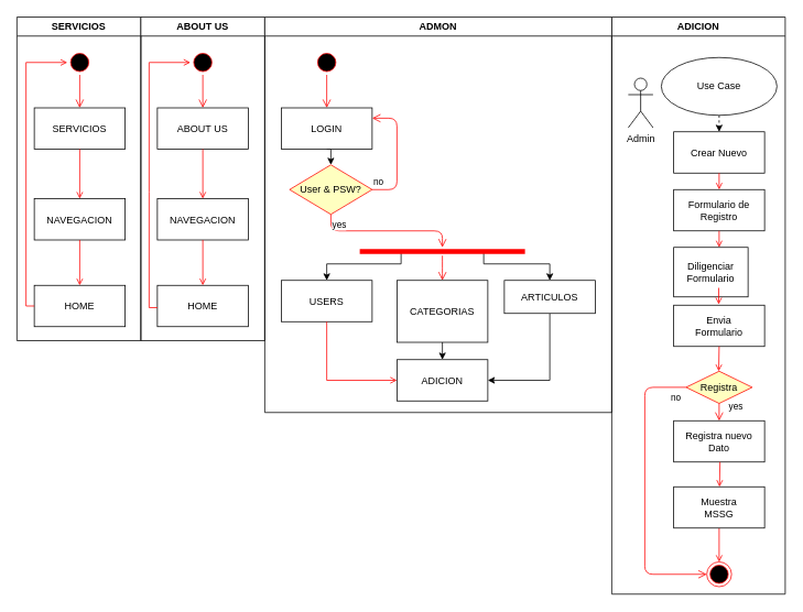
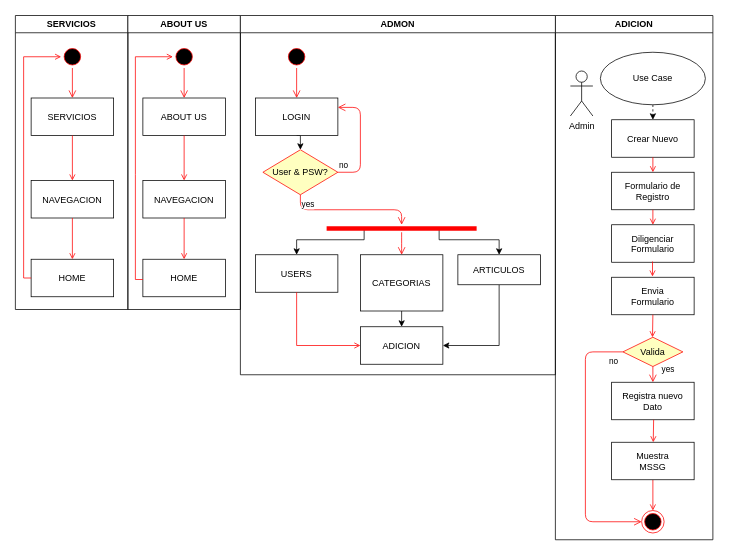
  <mxCell id="0" />
  <mxCell id="1" parent="0" />
  <mxCell id="2" value="SERVICIOS" style="swimlane;whiteSpace=wrap" parent="1" vertex="1"><mxGeometry x="20" y="20" width="150" height="392" as="geometry" /></mxCell>
  <mxCell id="3" value="" style="ellipse;shape=startState;fillColor=#000000;strokeColor=#ff0000;" parent="2" vertex="1"><mxGeometry x="61" y="40" width="30" height="30" as="geometry" /></mxCell>
  <mxCell id="4" value="" style="edgeStyle=elbowEdgeStyle;elbow=horizontal;verticalAlign=bottom;endArrow=open;endSize=8;strokeColor=#FF0000;endFill=1;rounded=0" parent="2" source="3" target="5" edge="1"><mxGeometry x="61" y="40" as="geometry"><mxPoint x="76" y="110" as="targetPoint" /></mxGeometry></mxCell>
  <mxCell id="5" value="SERVICIOS" style="" parent="2" vertex="1"><mxGeometry x="21" y="110" width="110" height="50" as="geometry" /></mxCell>
  <mxCell id="6" value="NAVEGACION" style="" parent="2" vertex="1"><mxGeometry x="21" y="220" width="110" height="50" as="geometry" /></mxCell>
  <mxCell id="7" value="" style="endArrow=open;strokeColor=#FF0000;endFill=1;rounded=0" parent="2" source="5" target="6" edge="1"><mxGeometry relative="1" as="geometry" /></mxCell>
  <mxCell id="8" value="HOME" style="" parent="2" vertex="1"><mxGeometry x="21" y="325" width="110" height="50" as="geometry" /></mxCell>
  <mxCell id="9" value="" style="endArrow=open;strokeColor=#FF0000;endFill=1;rounded=0" parent="2" source="6" target="8" edge="1"><mxGeometry relative="1" as="geometry" /></mxCell>
  <mxCell id="10" value="" style="edgeStyle=elbowEdgeStyle;elbow=horizontal;strokeColor=#FF0000;endArrow=open;endFill=1;rounded=0;entryX=0;entryY=0.5;entryDx=0;entryDy=0;" parent="2" source="8" target="3" edge="1"><mxGeometry width="100" height="100" relative="1" as="geometry"><mxPoint x="121" y="290" as="sourcePoint" /><mxPoint x="221" y="190" as="targetPoint" /><Array as="points"><mxPoint x="11" y="202" /></Array></mxGeometry></mxCell>
  <mxCell id="11" value="ABOUT US" style="swimlane;whiteSpace=wrap" parent="1" vertex="1"><mxGeometry x="170" y="20" width="150" height="392" as="geometry" /></mxCell>
  <mxCell id="12" value="" style="ellipse;shape=startState;fillColor=#000000;strokeColor=#ff0000;" parent="11" vertex="1"><mxGeometry x="60" y="40" width="30" height="30" as="geometry" /></mxCell>
  <mxCell id="13" value="" style="edgeStyle=elbowEdgeStyle;elbow=horizontal;verticalAlign=bottom;endArrow=open;endSize=8;strokeColor=#FF0000;endFill=1;rounded=0" parent="11" source="12" target="14" edge="1"><mxGeometry x="40" y="20" as="geometry"><mxPoint x="55" y="90" as="targetPoint" /></mxGeometry></mxCell>
  <mxCell id="14" value="ABOUT US" style="" parent="11" vertex="1"><mxGeometry x="20" y="110" width="110" height="50" as="geometry" /></mxCell>
  <mxCell id="15" value="NAVEGACION" style="" parent="11" vertex="1"><mxGeometry x="20" y="220" width="110" height="50" as="geometry" /></mxCell>
  <mxCell id="16" value="" style="endArrow=open;strokeColor=#FF0000;endFill=1;rounded=0" parent="11" source="14" target="15" edge="1"><mxGeometry relative="1" as="geometry" /></mxCell>
  <mxCell id="17" value="HOME" style="" parent="11" vertex="1"><mxGeometry x="20" y="325" width="110" height="50" as="geometry" /></mxCell>
  <mxCell id="18" value="" style="endArrow=open;strokeColor=#FF0000;endFill=1;rounded=0" parent="11" source="15" target="17" edge="1"><mxGeometry relative="1" as="geometry" /></mxCell>
  <mxCell id="19" value="" style="endArrow=open;strokeColor=#FF0000;endFill=1;rounded=0;entryX=0;entryY=0.5;entryDx=0;entryDy=0;" parent="11" target="12" edge="1"><mxGeometry relative="1" as="geometry"><mxPoint x="20" y="352" as="sourcePoint" /><Array as="points"><mxPoint x="10" y="352" /><mxPoint x="10" y="212" /><mxPoint x="10" y="55" /></Array></mxGeometry></mxCell>
  <mxCell id="20" value="ADICION" style="swimlane;whiteSpace=wrap" parent="1" vertex="1"><mxGeometry x="740" y="20" width="210" height="699" as="geometry" /></mxCell>
  <mxCell id="21" value="Crear Nuevo" style="" parent="20" vertex="1"><mxGeometry x="75" y="139" width="110" height="50" as="geometry" /></mxCell>
  <mxCell id="22" value="" style="ellipse;shape=endState;fillColor=#000000;strokeColor=#ff0000" parent="20" vertex="1"><mxGeometry x="115" y="660" width="30" height="30" as="geometry" /></mxCell>
  <mxCell id="23" value="" style="endArrow=open;strokeColor=#FF0000;endFill=1;rounded=0;exitX=0.5;exitY=1;exitDx=0;exitDy=0;" parent="20" source="37" target="22" edge="1"><mxGeometry relative="1" as="geometry"><mxPoint x="130" y="639" as="sourcePoint" /></mxGeometry></mxCell>
  <mxCell id="24" style="edgeStyle=orthogonalEdgeStyle;rounded=0;orthogonalLoop=1;jettySize=auto;html=1;exitX=0.5;exitY=1;exitDx=0;exitDy=0;entryX=0.5;entryY=0;entryDx=0;entryDy=0;dashed=1;" edge="1" parent="20" source="25" target="21"><mxGeometry relative="1" as="geometry" /></mxCell>
  <mxCell id="25" value="Use Case" style="ellipse;whiteSpace=wrap;html=1;" vertex="1" parent="20"><mxGeometry x="60" y="49" width="140" height="70" as="geometry" /></mxCell>
  <mxCell id="26" value="Admin" style="shape=umlActor;verticalLabelPosition=bottom;verticalAlign=top;html=1;" vertex="1" parent="20"><mxGeometry x="20" y="74" width="30" height="60" as="geometry" /></mxCell>
  <mxCell id="27" value="Formulario de &#10;Registro" style="" vertex="1" parent="20"><mxGeometry x="75" y="209" width="110" height="50" as="geometry" /></mxCell>
- <mxCell id="28" value="Diligenciar&#10;Formulario" style="" vertex="1" parent="20"><mxGeometry x="75" y="279" width="90" height="60" as="geometry" /></mxCell>
+ <mxCell id="28" value="Diligenciar&#10;Formulario" style="" vertex="1" parent="20"><mxGeometry x="75" y="279" width="110" height="50" as="geometry" /></mxCell>
  <mxCell id="29" value="" style="endArrow=open;strokeColor=#FF0000;endFill=1;rounded=0" edge="1" parent="20" source="21"><mxGeometry relative="1" as="geometry"><mxPoint x="870" y="210" as="sourcePoint" /><mxPoint x="130" y="209" as="targetPoint" /></mxGeometry></mxCell>
- <mxCell id="30" value="Registra" style="rhombus;whiteSpace=wrap;html=1;fillColor=#ffffc0;strokeColor=#ff0000;" vertex="1" parent="20"><mxGeometry x="90" y="429" width="80" height="39" as="geometry" /></mxCell>
+ <mxCell id="30" value="Valida" style="rhombus;whiteSpace=wrap;html=1;fillColor=#ffffc0;strokeColor=#ff0000;" vertex="1" parent="20"><mxGeometry x="90" y="429" width="80" height="39" as="geometry" /></mxCell>
  <mxCell id="31" value="no" style="edgeStyle=orthogonalEdgeStyle;html=1;align=left;verticalAlign=bottom;endArrow=open;endSize=8;strokeColor=#ff0000;entryX=0;entryY=0.5;entryDx=0;entryDy=0;" edge="1" source="30" parent="20" target="22"><mxGeometry x="-0.886" y="21" relative="1" as="geometry"><mxPoint x="210" y="385" as="targetPoint" /><Array as="points"><mxPoint x="40" y="449" /><mxPoint x="40" y="675" /></Array><mxPoint as="offset" /></mxGeometry></mxCell>
  <mxCell id="32" value="yes" style="edgeStyle=orthogonalEdgeStyle;html=1;align=left;verticalAlign=top;endArrow=open;endSize=8;strokeColor=#ff0000;" edge="1" source="30" parent="20"><mxGeometry x="-1" y="13" relative="1" as="geometry"><mxPoint x="130" y="489" as="targetPoint" /><Array as="points"><mxPoint x="130" y="465" /></Array><mxPoint x="-3" y="-9" as="offset" /></mxGeometry></mxCell>
  <mxCell id="33" value="Envia&#10;Formulario" style="" vertex="1" parent="20"><mxGeometry x="75" y="349" width="110" height="50" as="geometry" /></mxCell>
  <mxCell id="34" value="" style="endArrow=open;strokeColor=#FF0000;endFill=1;rounded=0" edge="1" parent="20"><mxGeometry relative="1" as="geometry"><mxPoint x="129.5" y="328" as="sourcePoint" /><mxPoint x="129.5" y="348" as="targetPoint" /><Array as="points"><mxPoint x="129.5" y="348" /></Array></mxGeometry></mxCell>
  <mxCell id="35" value="" style="endArrow=open;strokeColor=#FF0000;endFill=1;rounded=0;exitX=0.5;exitY=1;exitDx=0;exitDy=0;" edge="1" parent="20" source="33"><mxGeometry relative="1" as="geometry"><mxPoint x="129.5" y="409" as="sourcePoint" /><mxPoint x="129.5" y="429" as="targetPoint" /><Array as="points"><mxPoint x="129.5" y="429" /></Array></mxGeometry></mxCell>
  <mxCell id="36" value="Registra nuevo&#10;Dato" style="" vertex="1" parent="20"><mxGeometry x="75" y="489" width="110" height="50" as="geometry" /></mxCell>
  <mxCell id="37" value="Muestra&#10;MSSG" style="" vertex="1" parent="20"><mxGeometry x="75" y="569" width="110" height="50" as="geometry" /></mxCell>
  <mxCell id="38" value="ADMON" style="swimlane;whiteSpace=wrap" vertex="1" parent="1"><mxGeometry x="320" y="20" width="420" height="479" as="geometry" /></mxCell>
  <mxCell id="39" value="" style="ellipse;shape=startState;fillColor=#000000;strokeColor=#ff0000;" vertex="1" parent="38"><mxGeometry x="60" y="40" width="30" height="30" as="geometry" /></mxCell>
  <mxCell id="40" value="" style="edgeStyle=elbowEdgeStyle;elbow=horizontal;verticalAlign=bottom;endArrow=open;endSize=8;strokeColor=#FF0000;endFill=1;rounded=0" edge="1" parent="38" source="39" target="42"><mxGeometry x="40" y="20" as="geometry"><mxPoint x="55" y="90" as="targetPoint" /></mxGeometry></mxCell>
  <mxCell id="41" style="edgeStyle=orthogonalEdgeStyle;rounded=0;orthogonalLoop=1;jettySize=auto;html=1;exitX=0.5;exitY=1;exitDx=0;exitDy=0;entryX=0.5;entryY=0;entryDx=0;entryDy=0;" edge="1" parent="38" source="42" target="44"><mxGeometry relative="1" as="geometry" /></mxCell>
  <mxCell id="42" value="LOGIN" style="" vertex="1" parent="38"><mxGeometry x="20" y="110" width="110" height="50" as="geometry" /></mxCell>
  <mxCell id="43" value="USERS" style="" vertex="1" parent="38"><mxGeometry x="20" y="319" width="110" height="50" as="geometry" /></mxCell>
  <mxCell id="44" value="User &amp;amp; PSW?" style="rhombus;whiteSpace=wrap;html=1;fillColor=#ffffc0;strokeColor=#ff0000;" vertex="1" parent="38"><mxGeometry x="30" y="179" width="100" height="60" as="geometry" /></mxCell>
  <mxCell id="45" value="no" style="edgeStyle=orthogonalEdgeStyle;html=1;align=left;verticalAlign=bottom;endArrow=open;endSize=8;strokeColor=#ff0000;entryX=1;entryY=0.25;entryDx=0;entryDy=0;" edge="1" source="44" parent="38" target="42"><mxGeometry x="-1" relative="1" as="geometry"><mxPoint x="280" y="190" as="targetPoint" /><Array as="points"><mxPoint x="160" y="209" /><mxPoint x="160" y="123" /></Array></mxGeometry></mxCell>
  <mxCell id="46" value="yes" style="edgeStyle=orthogonalEdgeStyle;html=1;align=left;verticalAlign=top;endArrow=open;endSize=8;strokeColor=#ff0000;" edge="1" source="44" parent="38" target="55"><mxGeometry x="-1" relative="1" as="geometry"><mxPoint x="83" y="279" as="targetPoint" /></mxGeometry></mxCell>
  <mxCell id="47" style="edgeStyle=none;rounded=0;orthogonalLoop=1;jettySize=auto;html=1;exitX=0.5;exitY=1;exitDx=0;exitDy=0;entryX=0.5;entryY=0;entryDx=0;entryDy=0;" edge="1" parent="38" source="48" target="51"><mxGeometry relative="1" as="geometry" /></mxCell>
  <mxCell id="48" value="CATEGORIAS" style="" vertex="1" parent="38"><mxGeometry x="160" y="319" width="110" height="75" as="geometry" /></mxCell>
  <mxCell id="49" style="edgeStyle=orthogonalEdgeStyle;rounded=0;orthogonalLoop=1;jettySize=auto;html=1;exitX=0.5;exitY=1;exitDx=0;exitDy=0;entryX=1;entryY=0.5;entryDx=0;entryDy=0;" edge="1" parent="38" source="50" target="51"><mxGeometry relative="1" as="geometry" /></mxCell>
  <mxCell id="50" value="ARTICULOS" style="" vertex="1" parent="38"><mxGeometry x="290" y="319" width="110" height="40" as="geometry" /></mxCell>
  <mxCell id="51" value="ADICION" style="" vertex="1" parent="38"><mxGeometry x="160" y="415" width="110" height="50" as="geometry" /></mxCell>
  <mxCell id="52" value="" style="endArrow=open;strokeColor=#FF0000;endFill=1;rounded=0" edge="1" parent="38" source="43" target="51"><mxGeometry relative="1" as="geometry"><Array as="points"><mxPoint x="75" y="440" /></Array></mxGeometry></mxCell>
  <mxCell id="53" style="edgeStyle=orthogonalEdgeStyle;rounded=0;orthogonalLoop=1;jettySize=auto;html=1;exitX=0.25;exitY=0.5;exitDx=0;exitDy=0;exitPerimeter=0;entryX=0.5;entryY=0;entryDx=0;entryDy=0;" edge="1" parent="38" source="55" target="43"><mxGeometry relative="1" as="geometry"><Array as="points"><mxPoint x="165" y="299" /><mxPoint x="75" y="299" /></Array></mxGeometry></mxCell>
  <mxCell id="54" style="edgeStyle=orthogonalEdgeStyle;rounded=0;orthogonalLoop=1;jettySize=auto;html=1;exitX=0.75;exitY=0.5;exitDx=0;exitDy=0;exitPerimeter=0;entryX=0.5;entryY=0;entryDx=0;entryDy=0;" edge="1" parent="38" source="55" target="50"><mxGeometry relative="1" as="geometry"><Array as="points"><mxPoint x="265" y="299" /><mxPoint x="345" y="299" /></Array></mxGeometry></mxCell>
  <mxCell id="55" value="" style="shape=line;html=1;strokeWidth=6;strokeColor=#ff0000;" vertex="1" parent="38"><mxGeometry x="115" y="279" width="200" height="10" as="geometry" /></mxCell>
  <mxCell id="56" value="" style="edgeStyle=orthogonalEdgeStyle;html=1;verticalAlign=bottom;endArrow=open;endSize=8;strokeColor=#ff0000;" edge="1" source="55" parent="38"><mxGeometry relative="1" as="geometry"><mxPoint x="215" y="319" as="targetPoint" /></mxGeometry></mxCell>
  <mxCell id="57" value="" style="endArrow=open;strokeColor=#FF0000;endFill=1;rounded=0" edge="1" parent="1" target="28"><mxGeometry relative="1" as="geometry"><mxPoint x="870" y="279" as="sourcePoint" /><mxPoint x="880" y="266" as="targetPoint" /><Array as="points"><mxPoint x="870" y="299" /></Array></mxGeometry></mxCell>
  <mxCell id="58" value="" style="endArrow=open;strokeColor=#FF0000;endFill=1;rounded=0;exitX=0.5;exitY=1;exitDx=0;exitDy=0;" edge="1" parent="1"><mxGeometry relative="1" as="geometry"><mxPoint x="871" y="559" as="sourcePoint" /><mxPoint x="870.5" y="589" as="targetPoint" /><Array as="points"><mxPoint x="870.5" y="589" /></Array></mxGeometry></mxCell>
